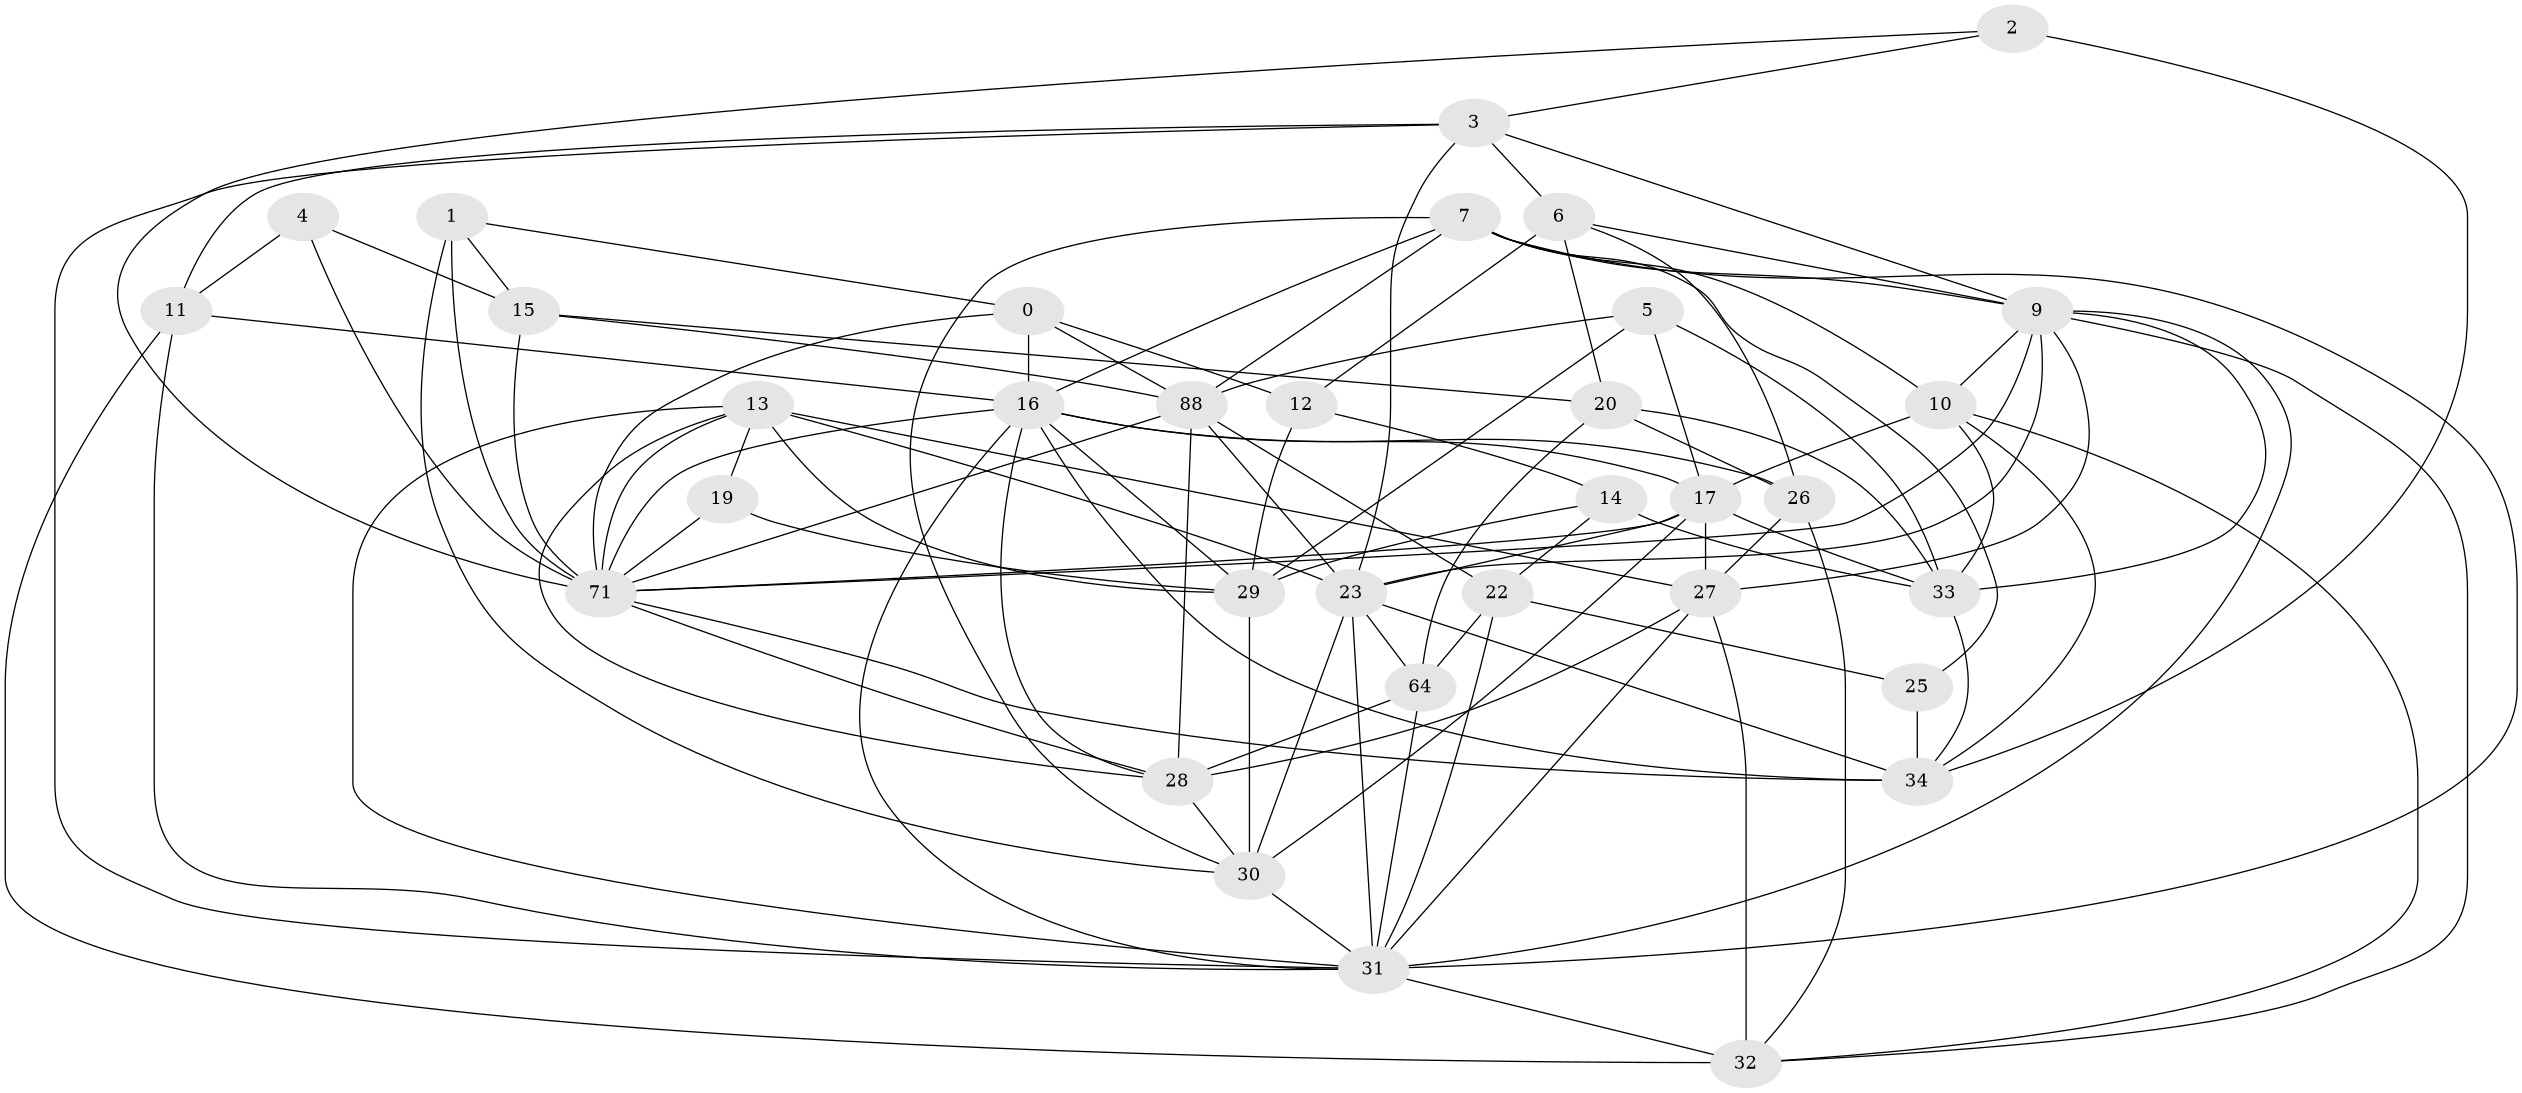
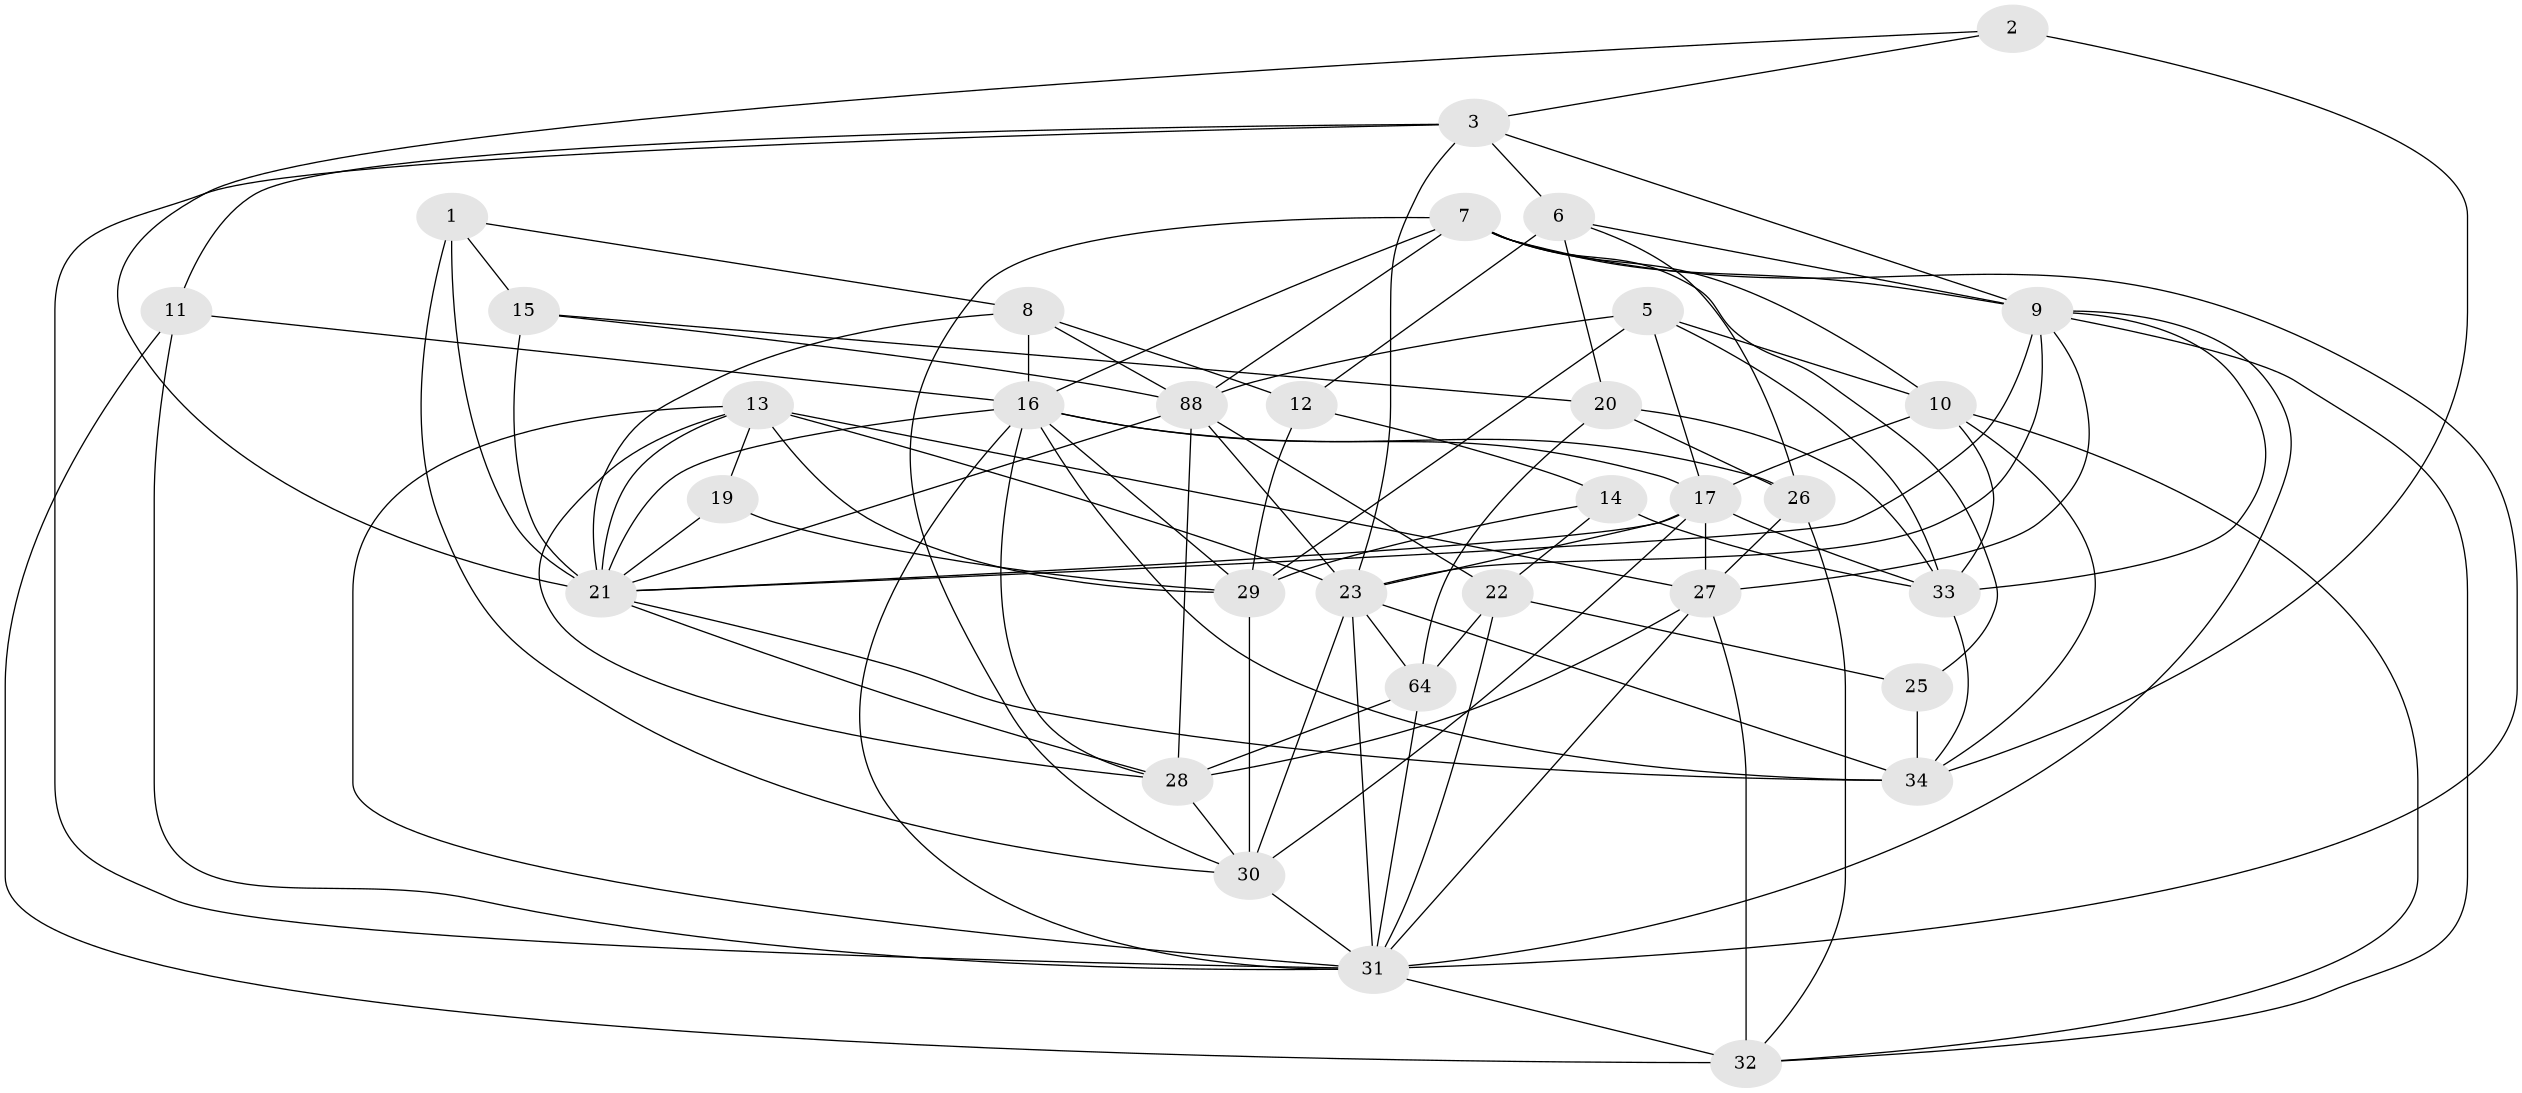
  graph {
    node [color=gray90 style=filled]
    edge [weight=1.0]
    1
-   8 [label=0]
+   8
    15
-   21 [label=71]
+   21
    30
    n6 [label=88]
    12
    16
    20
    34
    28
    31
    2
    3
    6
    9
    11
    23
    26
    33
    10
    27
    32
    n24 [label=64]
-   4
    5
    17
    29
    22
    14
    7
    25
    13
    19
    1 -- 8 [weight=2.0]
    1 -- 15
    1 -- 21
    1 -- 30 [weight=3.0]
    8 -- 21 [weight=2.0]
    8 -- n6 [weight=2.0]
    8 -- 12
    8 -- 16 [weight=2.0]
    15 -- 21
    15 -- n6
    15 -- 20
    21 -- 34
    21 -- 28
    30 -- 31 [weight=2.0]
    n6 -- 21
    n6 -- 28
    n6 -- 23
    n6 -- 22
    12 -- 29 [weight=2.0]
    12 -- 14
    16 -- 21
    16 -- 34
    16 -- 28
    16 -- 31 [weight=2.0]
    16 -- 26
    16 -- 17
    16 -- 29 [weight=2.0]
    20 -- 26 [weight=2.0]
    20 -- 33
    20 -- n24
    28 -- 30
    31 -- 32 [weight=2.0]
    2 -- 21
    2 -- 34 [weight=2.0]
    2 -- 3
    3 -- 31 [weight=2.0]
    3 -- 6 [weight=2.0]
    3 -- 9
    3 -- 11
    3 -- 23
    6 -- 12 [weight=2.0]
    6 -- 20
    6 -- 9
    6 -- 26
    9 -- 21
    9 -- 31
    9 -- 23
    9 -- 33
-   9 -- 10
+   5 -- 10
    9 -- 27
    9 -- 32
    11 -- 16
    11 -- 31 [weight=2.0]
    11 -- 32
    23 -- 30
    23 -- 34
    23 -- 31
    23 -- n24
    26 -- 27
    26 -- 32
    33 -- 34
    10 -- 34
    10 -- 33
    10 -- 32
    10 -- 17
    27 -- 28
    27 -- 31
    27 -- 32
    n24 -- 28 [weight=2.0]
    n24 -- 31
-   4 -- 15
-   4 -- 21 [weight=2.0]
-   4 -- 11 [weight=2.0]
    5 -- n6
    5 -- 33
    5 -- 17
    5 -- 29
    17 -- 21
    17 -- 30 [weight=2.0]
    17 -- 23
    17 -- 33 [weight=2.0]
    17 -- 27
    29 -- 30 [weight=3.0]
    22 -- 31 [weight=4.0]
    22 -- n24
    22 -- 25 [weight=2.0]
    14 -- 33
    14 -- 29 [weight=2.0]
    14 -- 22
    7 -- 30
    7 -- n6
    7 -- 16
    7 -- 31
    7 -- 9
    7 -- 10
    7 -- 25
    25 -- 34 [weight=2.0]
    13 -- 21
    13 -- 28
    13 -- 31
    13 -- 23 [weight=2.0]
    13 -- 27
    13 -- 29
    13 -- 19
    19 -- 21
    19 -- 29
  }
